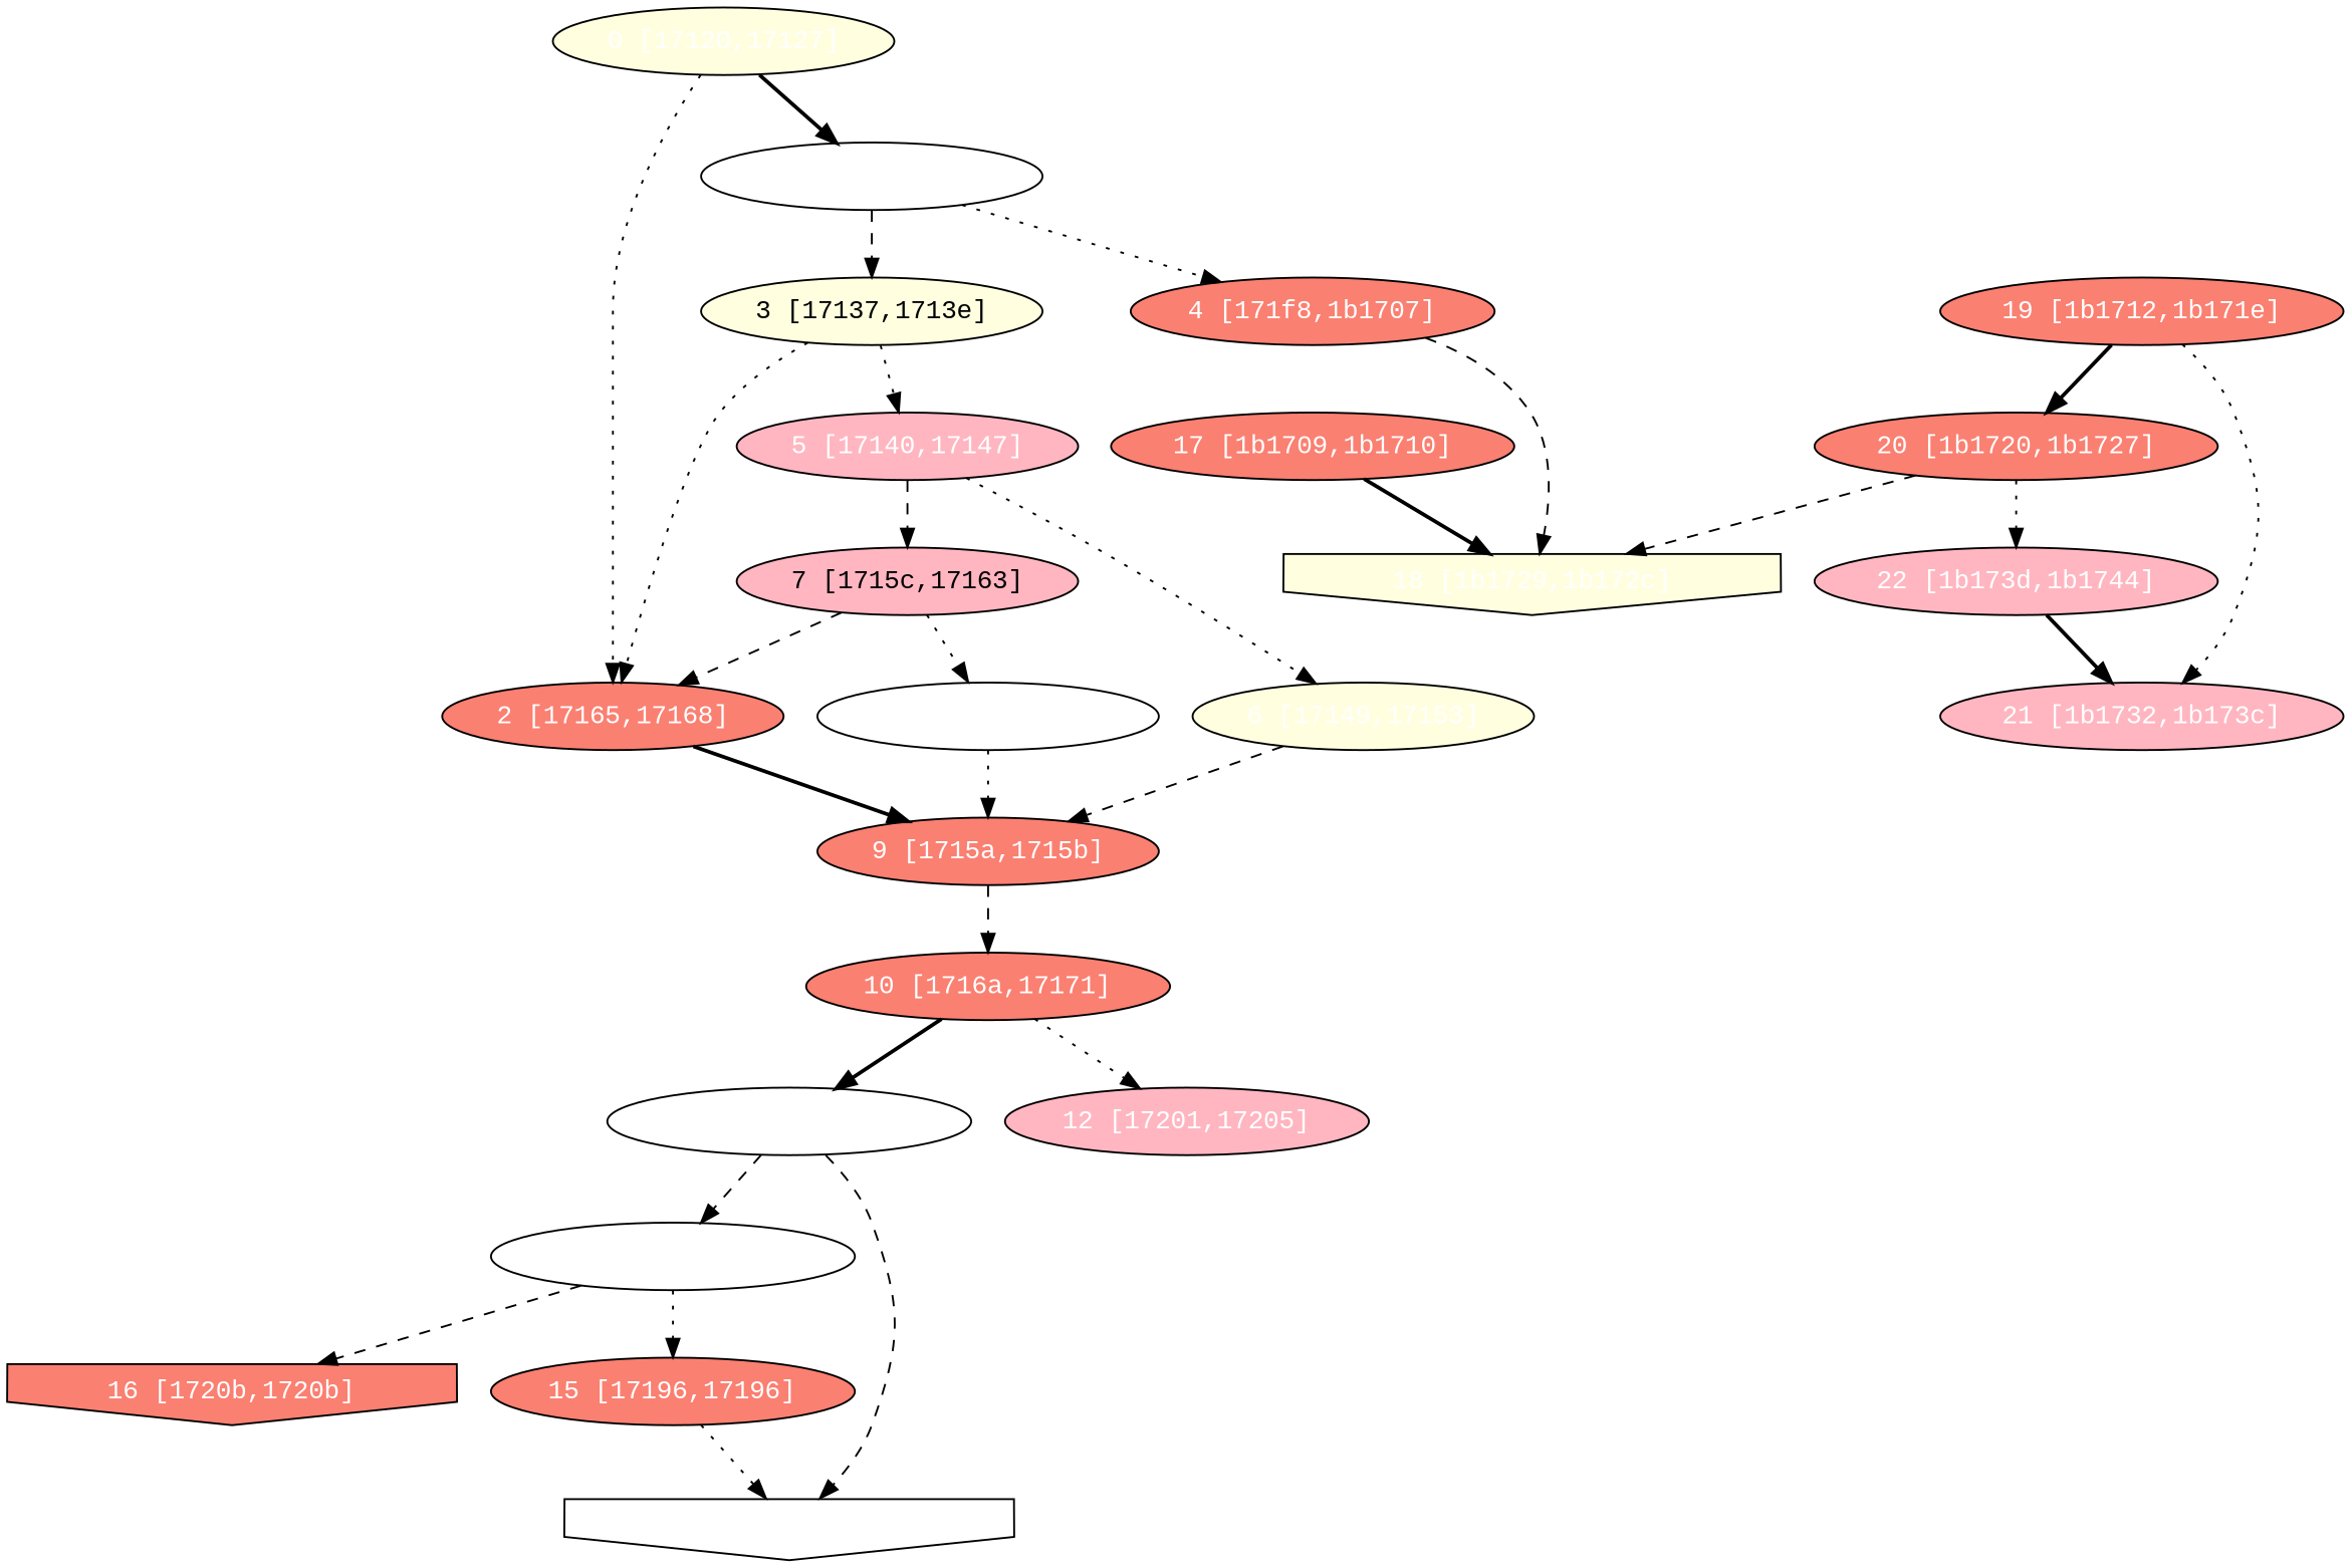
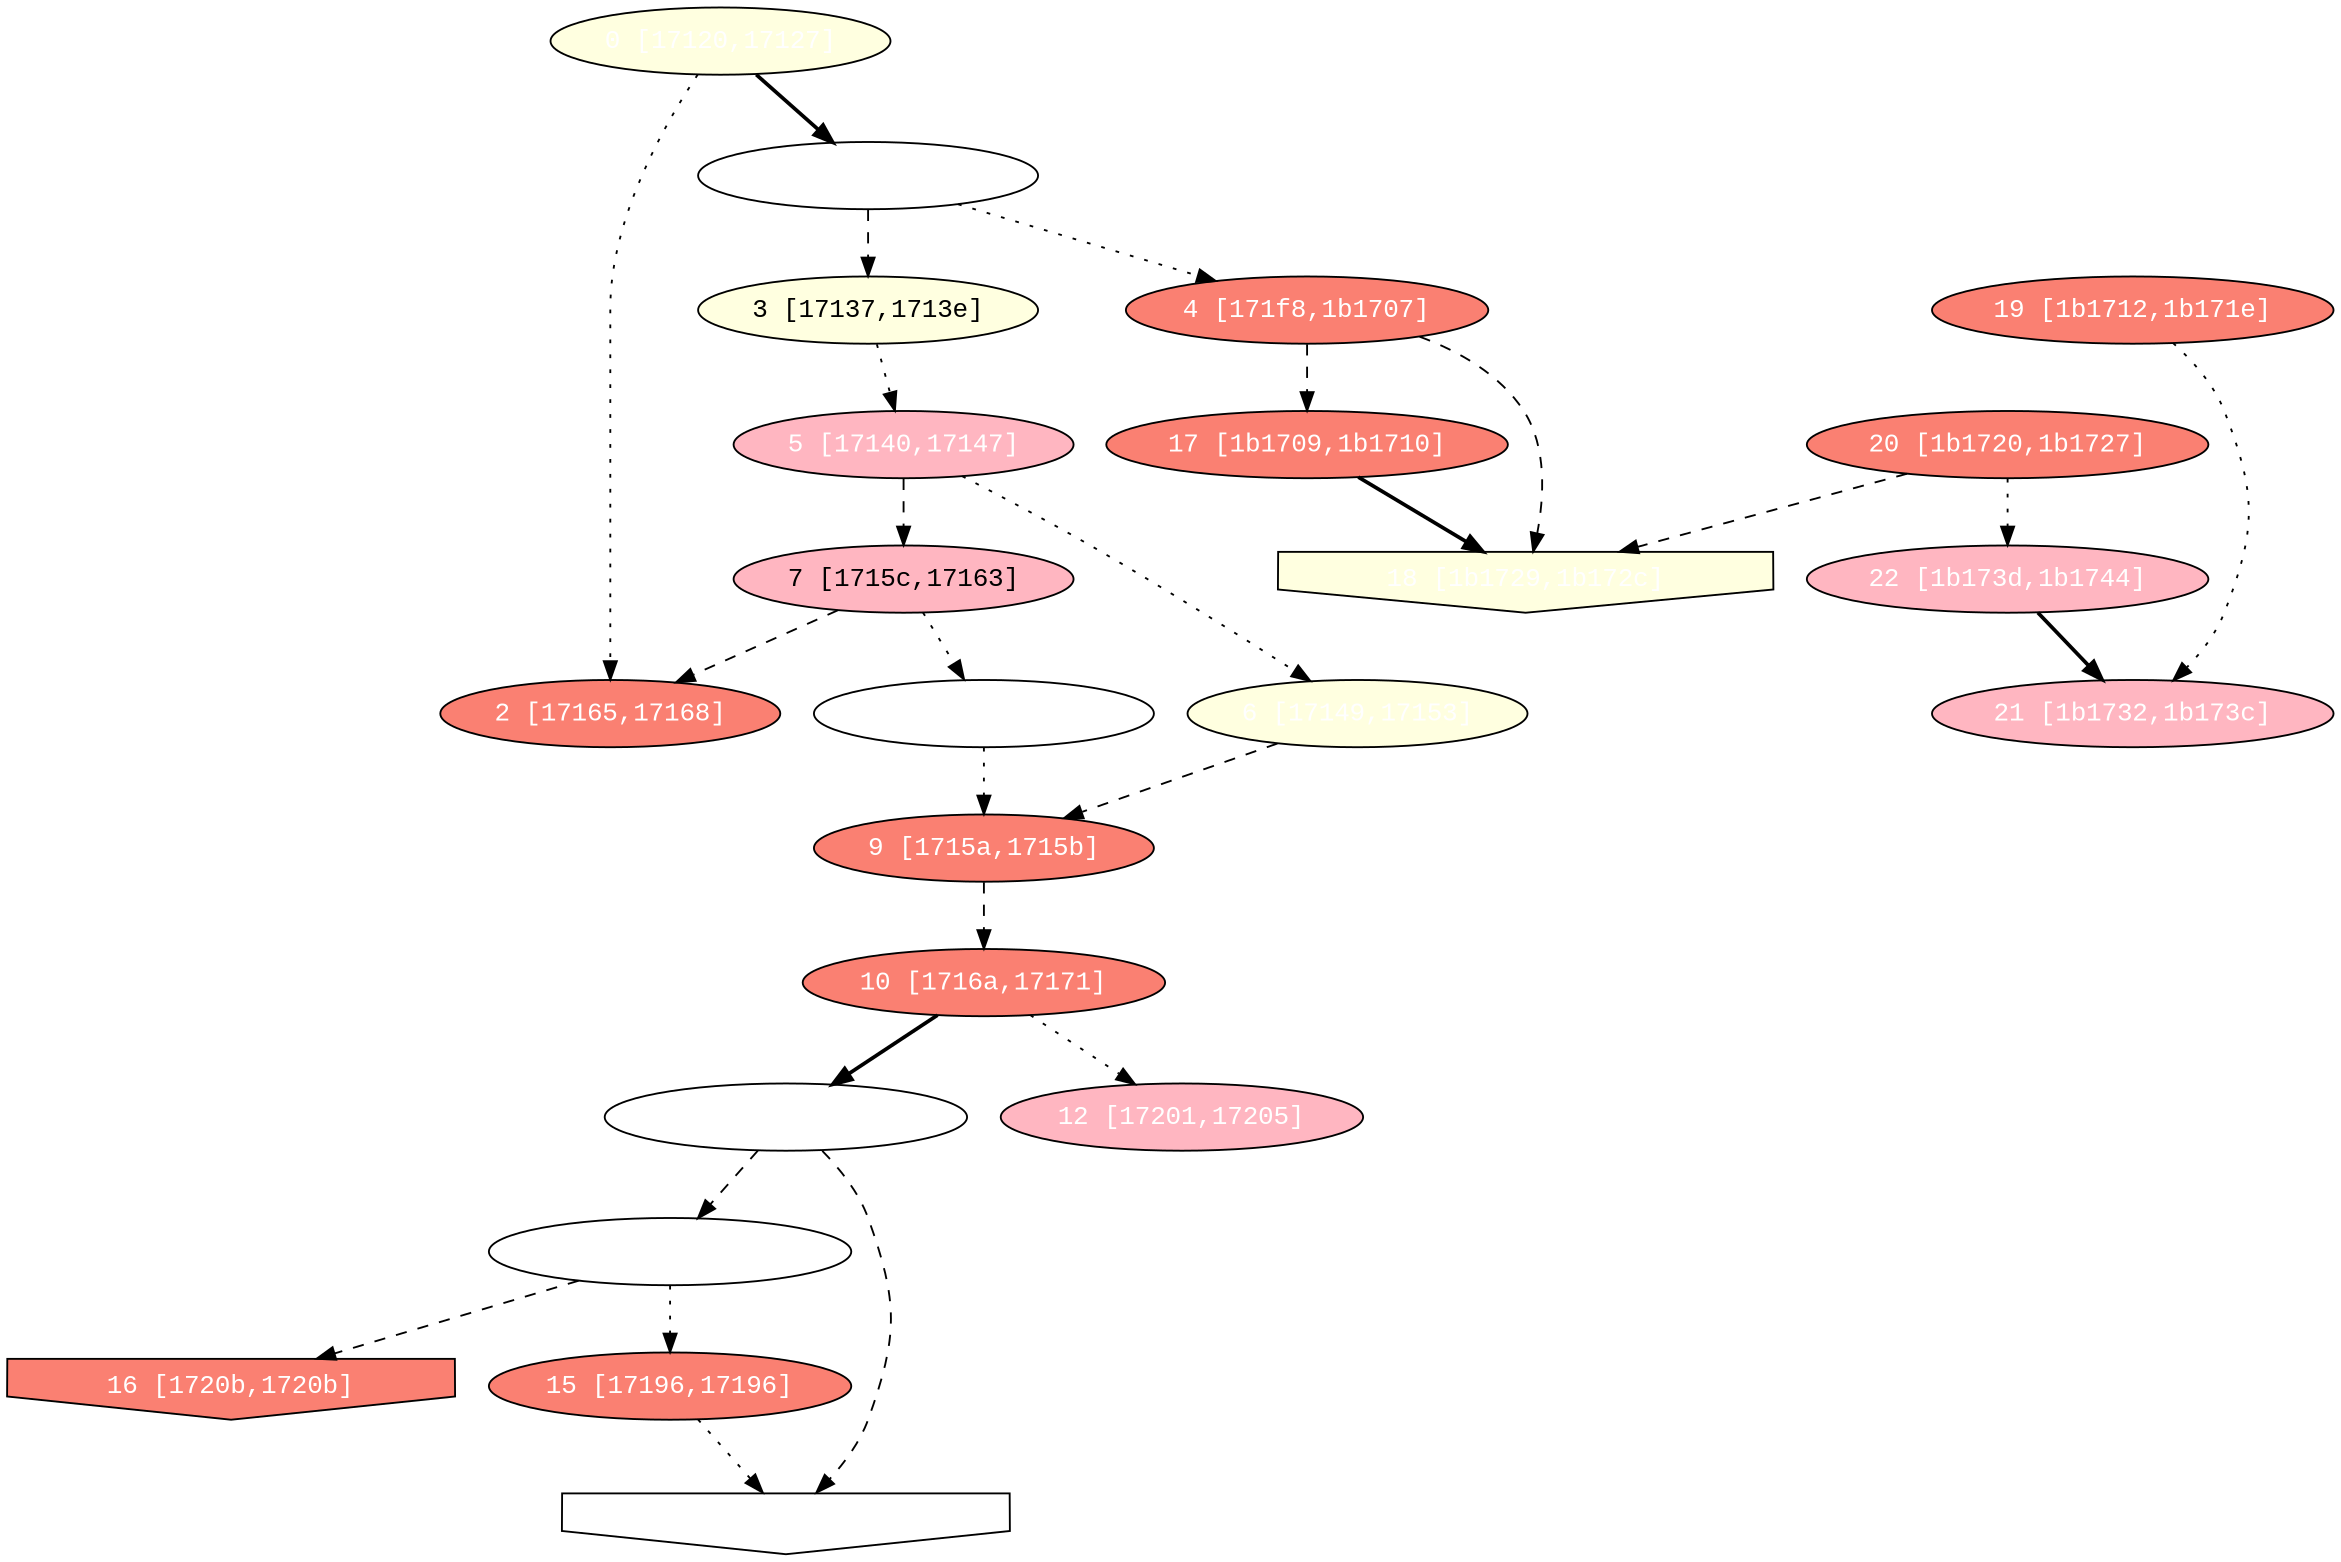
  digraph {
    fontname="Liberation Mono"
    node [fillcolor=salmon fontcolor="#ffffff" fontname="Liberation Mono" shape=oval style=filled]
    edge [fontname="Liberation Mono" style=dotted]
    n1 [fillcolor=lightyellow label="0 [17120,17127]"]
    n2 [fillcolor=white label="1 [17129,17131]"]
    n3 [label="2 [17165,17168]"]
    n4 [fillcolor=lightyellow fontcolor="#000000" label="3 [17137,1713e]"]
    n5 [label="4 [171f8,1b1707]"]
    n6 [label="9 [1715a,1715b]"]
    n7 [fillcolor=lightpink label="5 [17140,17147]"]
    n8 [label="17 [1b1709,1b1710]"]
    n9 [fillcolor=lightyellow label="18 [1b1729,1b172c]" shape=invhouse]
    n10 [label="10 [1716a,17171]"]
    n11 [fillcolor=white label="11 [17177,17181]"]
    n12 [fillcolor=lightpink label="12 [17201,17205]"]
    n13 [fillcolor=lightyellow label="6 [17149,17153]"]
    n14 [fillcolor=lightpink fontcolor="#000000" label="7 [1715c,17163]"]
    n15 [fillcolor=white label="8 [171e2,171f3]"]
    n16 [fillcolor=white label="13 [17183,17194]"]
    n17 [fillcolor=white label="14 [1719b,1719e]" shape=invhouse]
    n18 [label="15 [17196,17196]"]
    n19 [label="16 [1720b,1720b]" shape=invhouse]
    n20 [label="19 [1b1712,1b171e]"]
    n21 [label="20 [1b1720,1b1727]"]
    n22 [fillcolor=lightpink label="21 [1b1732,1b173c]"]
    n23 [fillcolor=lightpink label="22 [1b173d,1b1744]"]
    n1 -> n2 [style=bold]
    n1 -> n3
    n2 -> n4 [style=dashed]
    n2 -> n5
-   n3 -> n6 [style=bold]
-   n4 -> n3
    n4 -> n7
+   n5 -> n8 [style=dashed]
    n5 -> n9 [style=dashed]
    n6 -> n10 [style=dashed]
    n7 -> n13
    n7 -> n14 [style=dashed]
    n8 -> n9 [style=bold]
    n10 -> n11 [style=bold]
    n10 -> n12
    n11 -> n16 [style=dashed]
    n11 -> n17 [style=dashed]
    n13 -> n6 [style=dashed]
    n14 -> n3 [style=dashed]
    n14 -> n15
    n15 -> n6
    n16 -> n18
    n16 -> n19 [style=dashed]
    n18 -> n17
-   n20 -> n21 [style=bold]
    n20 -> n22
    n21 -> n9 [style=dashed]
    n21 -> n23
    n23 -> n22 [style=bold]
  }
